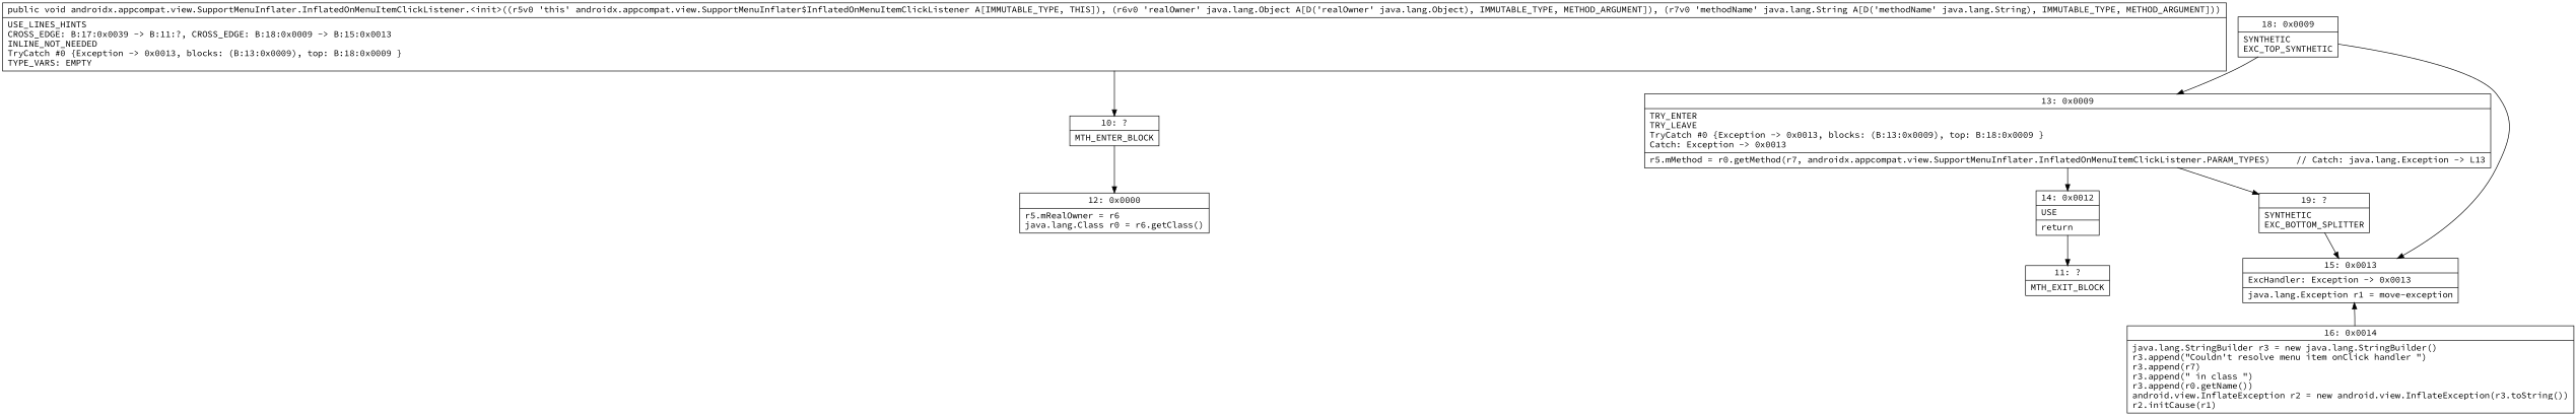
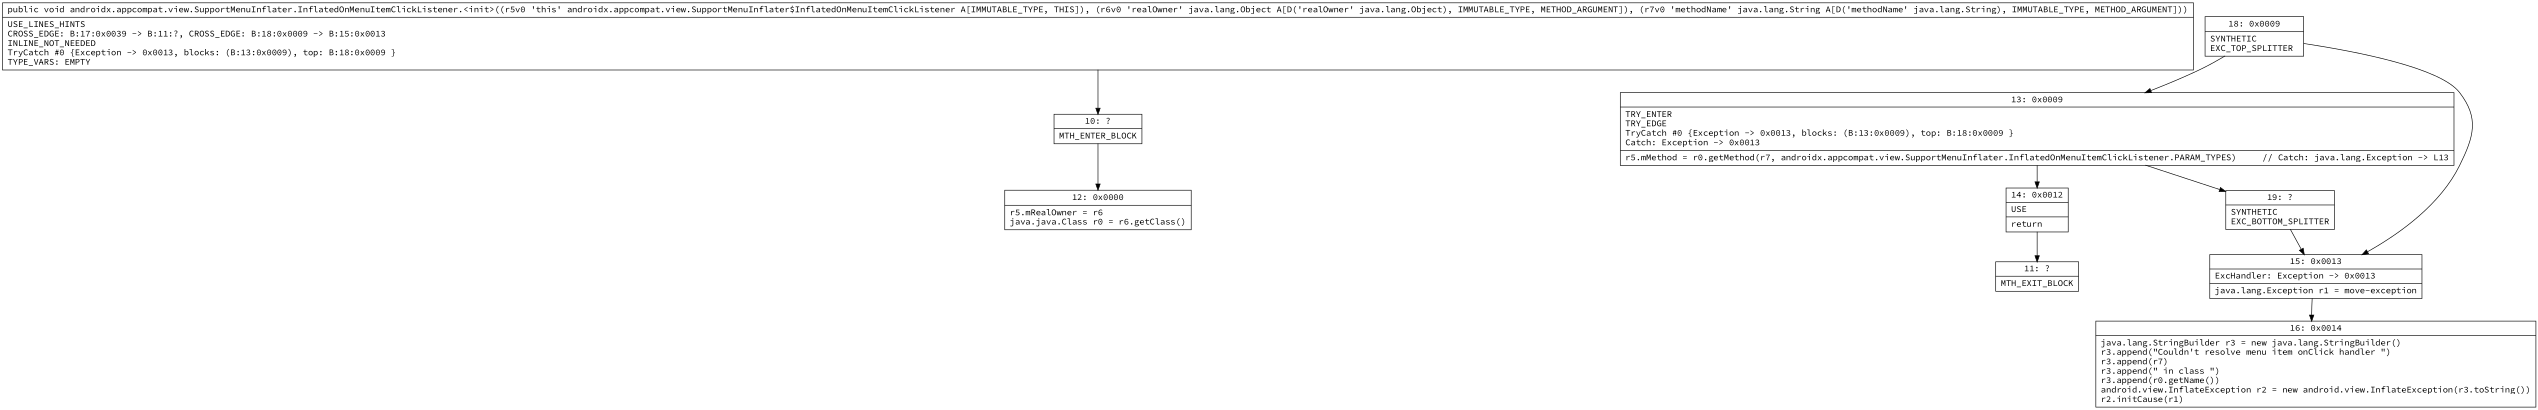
  digraph {
    fontname="Source Code Pro"
    node [fontname="Source Code Pro" shape=record]
    edge [fontname="Source Code Pro"]
    n1 [label="{10\:\ ?|MTH_ENTER_BLOCK\l}"]
-   n2 [label="{12\:\ 0x0000|r5.mRealOwner = r6\ljava.lang.Class r0 = r6.getClass()\l}"]
-   n3 [label="{18\:\ 0x0009|SYNTHETIC\lEXC_TOP_SYNTHETIC\l}"]
-   n4 [label="{13\:\ 0x0009|TRY_ENTER\lTRY_LEAVE\lTryCatch #0 \{Exception \-\> 0x0013, blocks: (B:13:0x0009), top: B:18:0x0009 \}\lCatch: Exception \-\> 0x0013\l|r5.mMethod = r0.getMethod(r7, androidx.appcompat.view.SupportMenuInflater.InflatedOnMenuItemClickListener.PARAM_TYPES)     \/\/ Catch: java.lang.Exception \-\> L13\l}"]
+   n2 [label="{12\:\ 0x0000|r5.mRealOwner = r6\ljava.java.Class r0 = r6.getClass()\l}"]
+   n3 [label="{18\:\ 0x0009|SYNTHETIC\lEXC_TOP_SPLITTER\l}"]
+   n4 [label="{13\:\ 0x0009|TRY_ENTER\lTRY_EDGE\lTryCatch #0 \{Exception \-\> 0x0013, blocks: (B:13:0x0009), top: B:18:0x0009 \}\lCatch: Exception \-\> 0x0013\l|r5.mMethod = r0.getMethod(r7, androidx.appcompat.view.SupportMenuInflater.InflatedOnMenuItemClickListener.PARAM_TYPES)     \/\/ Catch: java.lang.Exception \-\> L13\l}"]
    n5 [label="{15\:\ 0x0013|ExcHandler: Exception \-\> 0x0013\l|java.lang.Exception r1 = move\-exception\l}"]
    n6 [label="{14\:\ 0x0012|USE\l|return\l}"]
    n7 [label="{19\:\ ?|SYNTHETIC\lEXC_BOTTOM_SPLITTER\l}"]
    n8 [label="{16\:\ 0x0014|java.lang.StringBuilder r3 = new java.lang.StringBuilder()\lr3.append(\"Couldn't resolve menu item onClick handler \")\lr3.append(r7)\lr3.append(\" in class \")\lr3.append(r0.getName())\landroid.view.InflateException r2 = new android.view.InflateException(r3.toString())\lr2.initCause(r1)\l}"]
    n9 [label="{11\:\ ?|MTH_EXIT_BLOCK\l}"]
    n10 [label="{public void androidx.appcompat.view.SupportMenuInflater.InflatedOnMenuItemClickListener.\<init\>((r5v0 'this' androidx.appcompat.view.SupportMenuInflater$InflatedOnMenuItemClickListener A[IMMUTABLE_TYPE, THIS]), (r6v0 'realOwner' java.lang.Object A[D('realOwner' java.lang.Object), IMMUTABLE_TYPE, METHOD_ARGUMENT]), (r7v0 'methodName' java.lang.String A[D('methodName' java.lang.String), IMMUTABLE_TYPE, METHOD_ARGUMENT]))  | USE_LINES_HINTS\lCROSS_EDGE: B:17:0x0039 \-\> B:11:?, CROSS_EDGE: B:18:0x0009 \-\> B:15:0x0013\lINLINE_NOT_NEEDED\lTryCatch #0 \{Exception \-\> 0x0013, blocks: (B:13:0x0009), top: B:18:0x0009 \}\lTYPE_VARS: EMPTY\l}"]
    n1 -> n2
    n3 -> n4
    n3 -> n5
    n4 -> n6
    n4 -> n7
-   n8 -> n5
+   n5 -> n8
    n6 -> n9
    n7 -> n5
    n10 -> n1
  }
